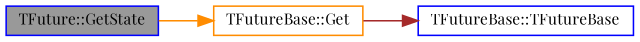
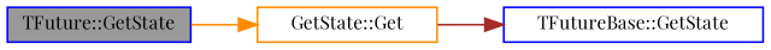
  digraph {
    fontname="Playfair Display"
    rankdir=LR
    node [color=blue fillcolor=white fontname="Playfair Display" fontsize=10 shape=box style=filled]
    edge [fontname="Playfair Display" fontsize=10 labelfontname=Helvetica labelfontsize=10 style=solid]
    n1 [fillcolor=grey60 fontcolor=black height=0.2 label="TFuture::GetState" width=0.4]
-   n2 [color=darkorange height=0.2 label="TFutureBase::Get" width=0.4]
-   n3 [height=0.2 label="TFutureBase::TFutureBase" width=0.4]
+   n2 [color=darkorange height=0.2 label="GetState::Get" width=0.4]
+   n3 [height=0.2 label="TFutureBase::GetState" width=0.4]
    n1 -> n2 [color=darkorange]
    n2 -> n3 [color=brown]
  }
